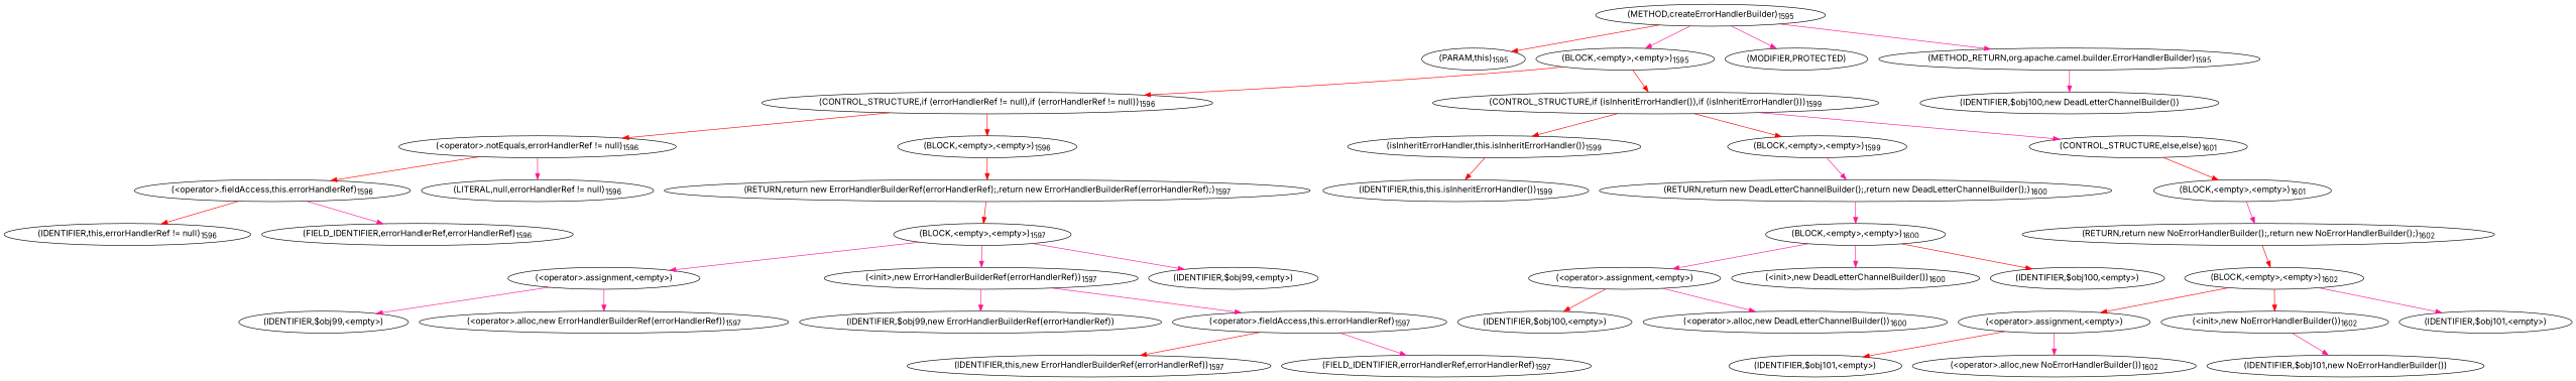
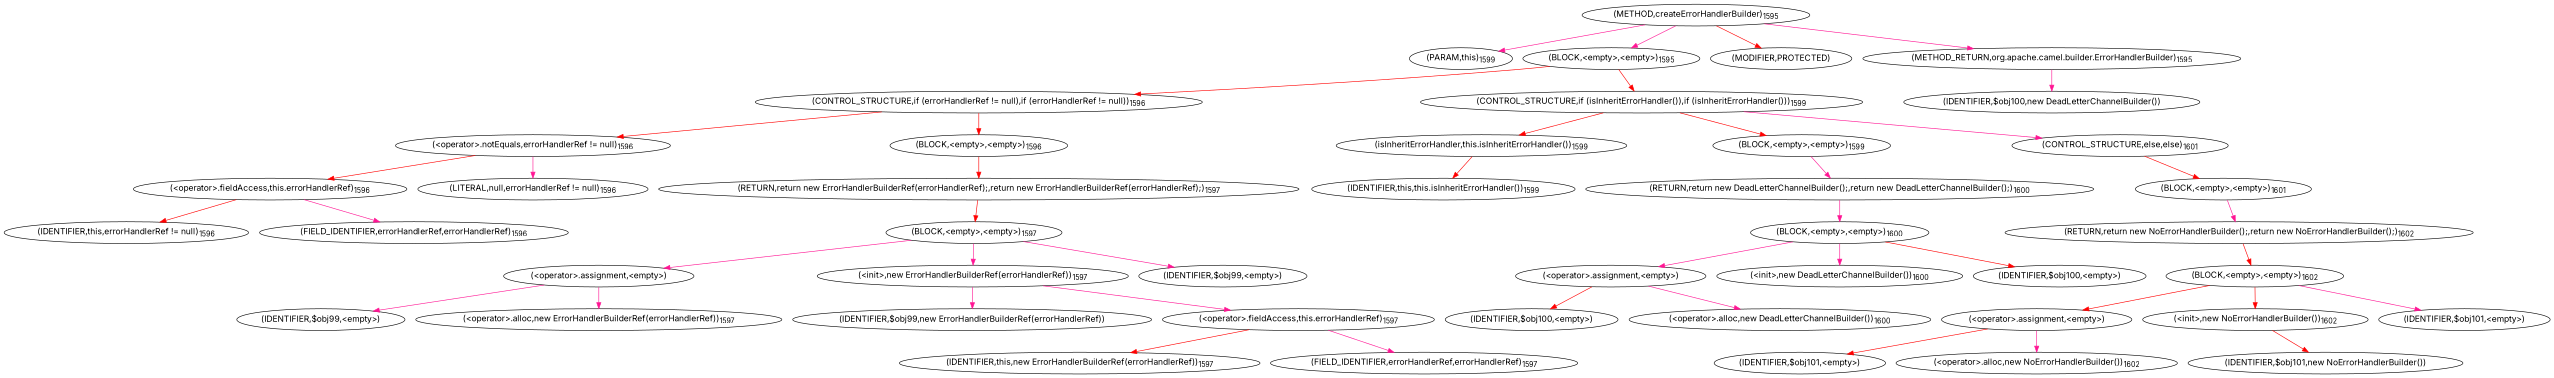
  digraph {
    fontname=Inter
    node [fontname=Inter]
    edge [color=deeppink fontname=Inter]
    n1 [label=<(METHOD,createErrorHandlerBuilder)<SUB>1595</SUB>>]
-   n2 [label=<(PARAM,this)<SUB>1595</SUB>>]
+   n2 [label=<(PARAM,this)<SUB>1599</SUB>>]
    n3 [label=<(BLOCK,&lt;empty&gt;,&lt;empty&gt;)<SUB>1595</SUB>>]
    n4 [label=<(MODIFIER,PROTECTED)>]
    n5 [label=<(METHOD_RETURN,org.apache.camel.builder.ErrorHandlerBuilder)<SUB>1595</SUB>>]
    n6 [label=<(CONTROL_STRUCTURE,if (errorHandlerRef != null),if (errorHandlerRef != null))<SUB>1596</SUB>>]
    n7 [label=<(CONTROL_STRUCTURE,if (isInheritErrorHandler()),if (isInheritErrorHandler()))<SUB>1599</SUB>>]
    n8 [label=<(IDENTIFIER,$obj100,new DeadLetterChannelBuilder())>]
    n9 [label=<(&lt;operator&gt;.notEquals,errorHandlerRef != null)<SUB>1596</SUB>>]
    n10 [label=<(BLOCK,&lt;empty&gt;,&lt;empty&gt;)<SUB>1596</SUB>>]
    n11 [label=<(isInheritErrorHandler,this.isInheritErrorHandler())<SUB>1599</SUB>>]
    n12 [label=<(BLOCK,&lt;empty&gt;,&lt;empty&gt;)<SUB>1599</SUB>>]
    n13 [label=<(CONTROL_STRUCTURE,else,else)<SUB>1601</SUB>>]
    n14 [label=<(&lt;operator&gt;.fieldAccess,this.errorHandlerRef)<SUB>1596</SUB>>]
    n15 [label=<(LITERAL,null,errorHandlerRef != null)<SUB>1596</SUB>>]
    n16 [label=<(RETURN,return new ErrorHandlerBuilderRef(errorHandlerRef);,return new ErrorHandlerBuilderRef(errorHandlerRef);)<SUB>1597</SUB>>]
    n17 [label=<(IDENTIFIER,this,errorHandlerRef != null)<SUB>1596</SUB>>]
    n18 [label=<(FIELD_IDENTIFIER,errorHandlerRef,errorHandlerRef)<SUB>1596</SUB>>]
    n19 [label=<(BLOCK,&lt;empty&gt;,&lt;empty&gt;)<SUB>1597</SUB>>]
    n20 [label=<(&lt;operator&gt;.assignment,&lt;empty&gt;)>]
    n21 [label=<(&lt;init&gt;,new ErrorHandlerBuilderRef(errorHandlerRef))<SUB>1597</SUB>>]
    n22 [label=<(IDENTIFIER,$obj99,&lt;empty&gt;)>]
    n23 [label=<(IDENTIFIER,$obj99,&lt;empty&gt;)>]
    n24 [label=<(&lt;operator&gt;.alloc,new ErrorHandlerBuilderRef(errorHandlerRef))<SUB>1597</SUB>>]
    n25 [label=<(IDENTIFIER,$obj99,new ErrorHandlerBuilderRef(errorHandlerRef))>]
    n26 [label=<(&lt;operator&gt;.fieldAccess,this.errorHandlerRef)<SUB>1597</SUB>>]
    n27 [label=<(IDENTIFIER,this,new ErrorHandlerBuilderRef(errorHandlerRef))<SUB>1597</SUB>>]
    n28 [label=<(FIELD_IDENTIFIER,errorHandlerRef,errorHandlerRef)<SUB>1597</SUB>>]
    n29 [label=<(IDENTIFIER,this,this.isInheritErrorHandler())<SUB>1599</SUB>>]
    n30 [label=<(RETURN,return new DeadLetterChannelBuilder();,return new DeadLetterChannelBuilder();)<SUB>1600</SUB>>]
    n31 [label=<(BLOCK,&lt;empty&gt;,&lt;empty&gt;)<SUB>1601</SUB>>]
    n32 [label=<(BLOCK,&lt;empty&gt;,&lt;empty&gt;)<SUB>1600</SUB>>]
    n33 [label=<(&lt;operator&gt;.assignment,&lt;empty&gt;)>]
    n34 [label=<(&lt;init&gt;,new DeadLetterChannelBuilder())<SUB>1600</SUB>>]
    n35 [label=<(IDENTIFIER,$obj100,&lt;empty&gt;)>]
    n36 [label=<(IDENTIFIER,$obj100,&lt;empty&gt;)>]
    n37 [label=<(&lt;operator&gt;.alloc,new DeadLetterChannelBuilder())<SUB>1600</SUB>>]
    n38 [label=<(RETURN,return new NoErrorHandlerBuilder();,return new NoErrorHandlerBuilder();)<SUB>1602</SUB>>]
    n39 [label=<(BLOCK,&lt;empty&gt;,&lt;empty&gt;)<SUB>1602</SUB>>]
    n40 [label=<(&lt;operator&gt;.assignment,&lt;empty&gt;)>]
    n41 [label=<(&lt;init&gt;,new NoErrorHandlerBuilder())<SUB>1602</SUB>>]
    n42 [label=<(IDENTIFIER,$obj101,&lt;empty&gt;)>]
    n43 [label=<(IDENTIFIER,$obj101,&lt;empty&gt;)>]
    n44 [label=<(&lt;operator&gt;.alloc,new NoErrorHandlerBuilder())<SUB>1602</SUB>>]
    n45 [label=<(IDENTIFIER,$obj101,new NoErrorHandlerBuilder())>]
-   n1 -> n2 [color=red]
+   n1 -> n2
    n1 -> n3
-   n1 -> n4
+   n1 -> n4 [color=red]
    n1 -> n5
    n3 -> n6 [color=red]
    n3 -> n7 [color=red]
    n5 -> n8
    n6 -> n9 [color=red]
    n6 -> n10 [color=red]
    n7 -> n11 [color=red]
    n7 -> n12 [color=red]
    n7 -> n13
    n9 -> n14 [color=red]
    n9 -> n15
    n10 -> n16 [color=red]
    n11 -> n29 [color=red]
    n12 -> n30
    n13 -> n31 [color=red]
    n14 -> n17 [color=red]
    n14 -> n18
    n16 -> n19 [color=red]
    n19 -> n20
    n19 -> n21
    n19 -> n22
    n20 -> n23
    n20 -> n24
    n21 -> n25
    n21 -> n26
    n26 -> n27 [color=red]
    n26 -> n28
    n30 -> n32
    n31 -> n38
    n32 -> n33
    n32 -> n34
    n32 -> n35 [color=red]
    n33 -> n36 [color=red]
    n33 -> n37
    n38 -> n39 [color=red]
    n39 -> n40 [color=red]
    n39 -> n41 [color=red]
    n39 -> n42
    n40 -> n43 [color=red]
    n40 -> n44
-   n41 -> n45
+   n41 -> n45 [color=red]
  }
